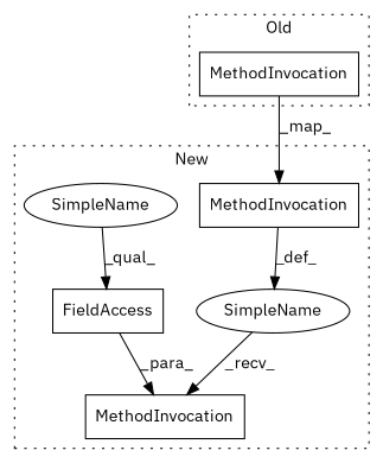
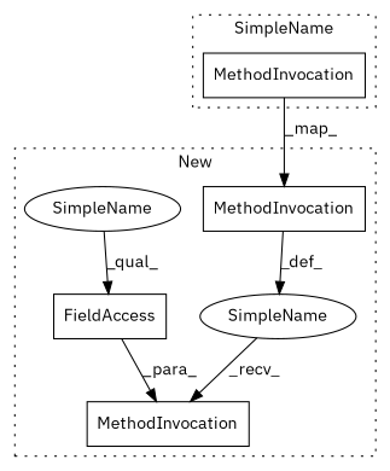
  digraph {
    fontname="IBM Plex Sans"
    node [a=32 l="12,1" s=1060 shape=box fontname="IBM Plex Sans"]
    edge [fontname="IBM Plex Sans"]
    n1 [a=22 l=13 label=FieldAccess]
    n2 [label=MethodInvocation s="1036,1051"]
    n3 [l="7,1" label=MethodInvocation s="1053,1073"]
    n4 [a=42 label=SimpleName shape=ellipse l="" s=""]
    n5 [a=42 l=5 label=SimpleName shape=ellipse]
    n6 [label=MethodInvocation s="961,976"]
    subgraph cluster_1 {
      label=New
      style=dotted
      n1
      n2
      n3
      n4
      n5
    }
    subgraph cluster_2 {
-     label=Old
+     label=SimpleName
      style=dotted
      n6
    }
    n1 -> n3 [label=_para_]
    n2 -> n4 [label=_def_]
    n4 -> n3 [label=_recv_]
    n5 -> n1 [label=_qual_]
    n6 -> n2 [label=_map_]
  }
